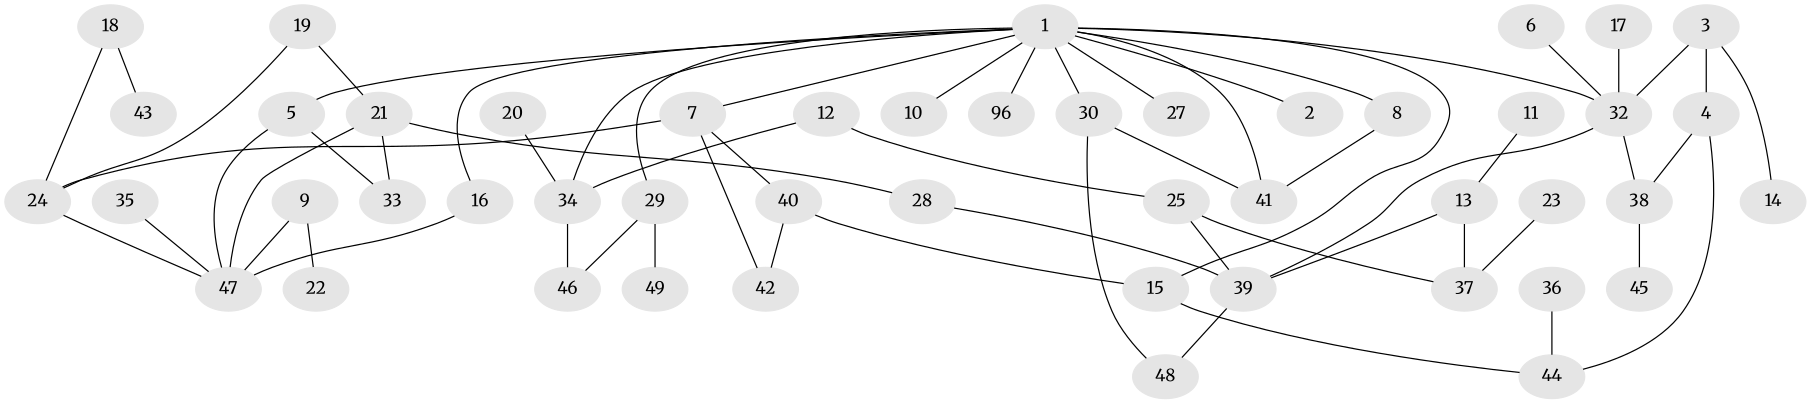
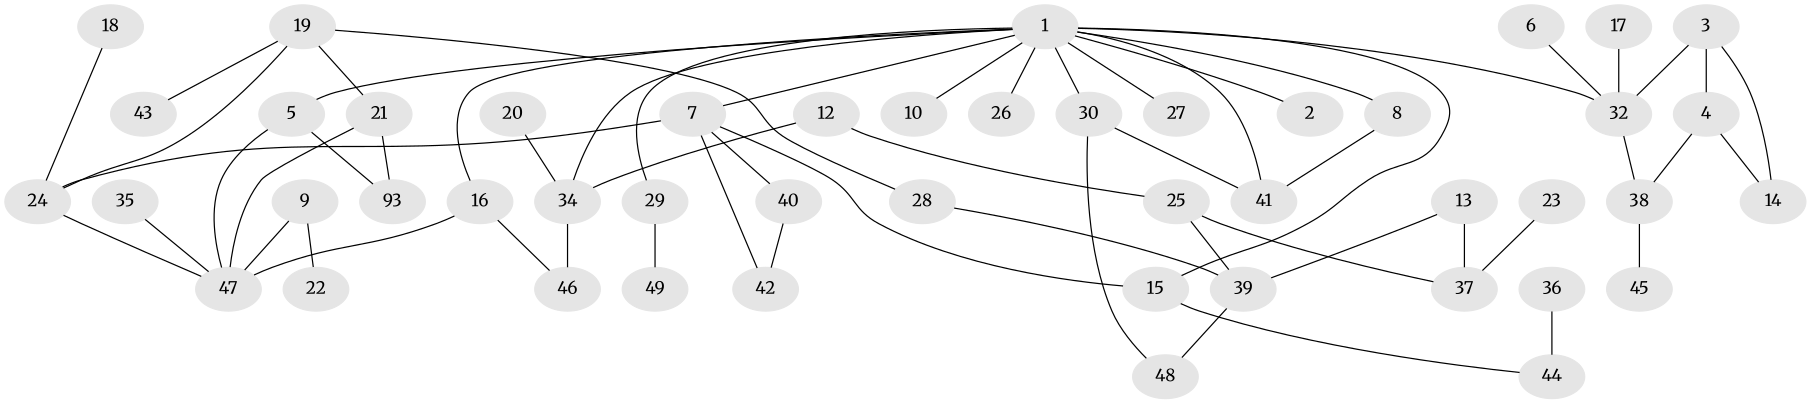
  graph {
    fontname=Merriweather
    node [color=gray90 fontname=Merriweather style=filled]
    edge [fontname=Merriweather weight=1.0]
    1
    2
    5
    7
    8
    10
    15
    16
-   26 [label=96]
+   26
    27
    29
    30
    32
    34
    41
-   33
+   33 [label=93]
    47
    24
    40
    42
    44
    46
    49
    48
    38
    39
    3
    4
    14
    45
    6
    9
    22
-   11
    13
    37
    12
    25
    17
    18
    43
    19
    21
    28
    20
    23
    35
    36
    1 -- 2
    1 -- 5
    1 -- 7 [weight=2.0]
    1 -- 8
    1 -- 10
    1 -- 15
    1 -- 16
    1 -- 26
    1 -- 27
    1 -- 29
    1 -- 30
    1 -- 32 [weight=2.0]
    1 -- 34
    1 -- 41
    5 -- 33
    5 -- 47
-   40 -- 15
+   7 -- 15
    7 -- 24
    7 -- 40
    7 -- 42
    8 -- 41
    15 -- 44
    16 -- 47 [weight=2.0]
-   29 -- 46
+   16 -- 46
    29 -- 49
    30 -- 41
    30 -- 48
    32 -- 38
-   32 -- 39
    34 -- 46
    24 -- 47
    40 -- 42
    38 -- 45
    39 -- 48
    3 -- 32
    3 -- 4
    3 -- 14
-   4 -- 44
+   4 -- 14
    4 -- 38
    6 -- 32
    9 -- 47
    9 -- 22
-   11 -- 13
    13 -- 39
    13 -- 37
    12 -- 34
    12 -- 25
    25 -- 39
    25 -- 37
    17 -- 32
    18 -- 24
-   18 -- 43
+   19 -- 43
    19 -- 24
    19 -- 21
-   21 -- 28
+   19 -- 28
    21 -- 33
    21 -- 47
    28 -- 39
    20 -- 34
    23 -- 37
    35 -- 47
    36 -- 44
  }
